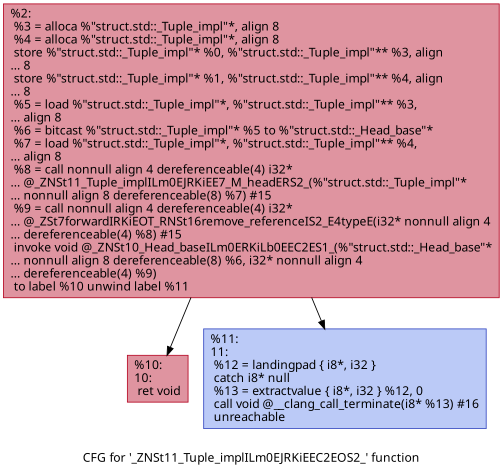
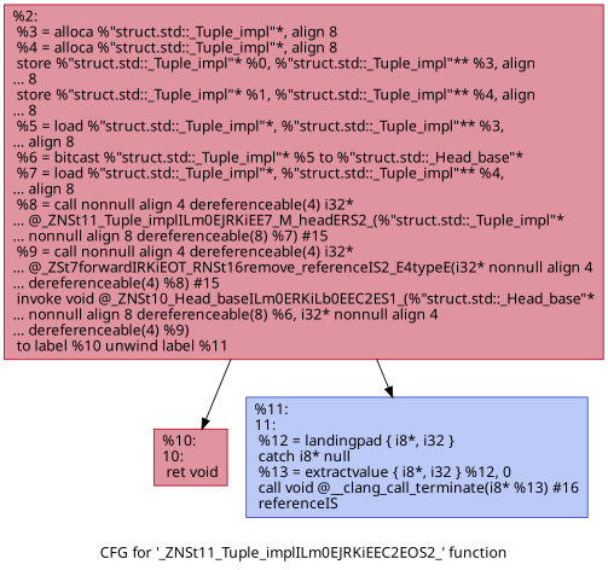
  digraph {
    label="CFG for '_ZNSt11_Tuple_implILm0EJRKiEEC2EOS2_' function"
    fontname="Noto Sans"
    node [color="#b70d28ff" fillcolor="#b70d2870" shape=record style=filled fontname="Noto Sans"]
    edge [fontname="Noto Sans"]
    n1 [label="{%2:\l  %3 = alloca %\"struct.std::_Tuple_impl\"*, align 8\l  %4 = alloca %\"struct.std::_Tuple_impl\"*, align 8\l  store %\"struct.std::_Tuple_impl\"* %0, %\"struct.std::_Tuple_impl\"** %3, align\l... 8\l  store %\"struct.std::_Tuple_impl\"* %1, %\"struct.std::_Tuple_impl\"** %4, align\l... 8\l  %5 = load %\"struct.std::_Tuple_impl\"*, %\"struct.std::_Tuple_impl\"** %3,\l... align 8\l  %6 = bitcast %\"struct.std::_Tuple_impl\"* %5 to %\"struct.std::_Head_base\"*\l  %7 = load %\"struct.std::_Tuple_impl\"*, %\"struct.std::_Tuple_impl\"** %4,\l... align 8\l  %8 = call nonnull align 4 dereferenceable(4) i32*\l... @_ZNSt11_Tuple_implILm0EJRKiEE7_M_headERS2_(%\"struct.std::_Tuple_impl\"*\l... nonnull align 8 dereferenceable(8) %7) #15\l  %9 = call nonnull align 4 dereferenceable(4) i32*\l... @_ZSt7forwardIRKiEOT_RNSt16remove_referenceIS2_E4typeE(i32* nonnull align 4\l... dereferenceable(4) %8) #15\l  invoke void @_ZNSt10_Head_baseILm0ERKiLb0EEC2ES1_(%\"struct.std::_Head_base\"*\l... nonnull align 8 dereferenceable(8) %6, i32* nonnull align 4\l... dereferenceable(4) %9)\l          to label %10 unwind label %11\l}"]
    n2 [label="{%10:\l10:                                               \l  ret void\l}"]
-   n3 [color="#3d50c3ff" fillcolor="#6687ed70" label="{%11:\l11:                                               \l  %12 = landingpad \{ i8*, i32 \}\l          catch i8* null\l  %13 = extractvalue \{ i8*, i32 \} %12, 0\l  call void @__clang_call_terminate(i8* %13) #16\l  unreachable\l}"]
+   n3 [color="#3d50c3ff" fillcolor="#6687ed70" label="{%11:\l11:                                               \l  %12 = landingpad \{ i8*, i32 \}\l          catch i8* null\l  %13 = extractvalue \{ i8*, i32 \} %12, 0\l  call void @__clang_call_terminate(i8* %13) #16\l  referenceIS\l}"]
    n1 -> n2
    n1 -> n3
  }
